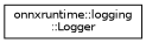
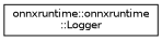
  digraph {
    rankdir=LR
-   n1 [color=black fillcolor=white fontname=Helvetica fontsize=10 height=0.2 label="onnxruntime::logging\l::Logger" shape=record style=filled width=0.4]
+   n1 [color=black fillcolor=white fontname=Helvetica fontsize=10 height=0.2 label="onnxruntime::onnxruntime\l::Logger" shape=record style=filled width=0.4]
  }
